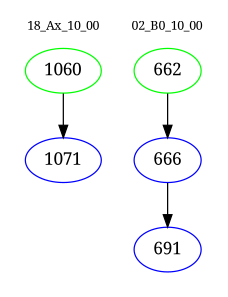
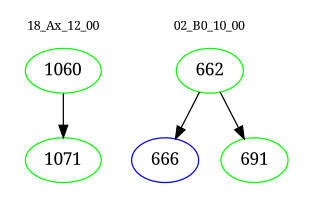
  digraph {
    fontname="Noto Serif"
    node [color=blue fontname="Noto Serif"]
    edge [color=black fontname="Noto Serif"]
    n1 [color=green label=1060]
-   n2 [label=1071]
+   n2 [color=green label=1071]
    n3 [color=green label=662]
    n4 [label=666]
-   n5 [label=691]
+   n5 [color=green label=691]
    subgraph cluster_1 {
      color=white
      fontsize=10
-     label="18_Ax_10_00"
+     label="18_Ax_12_00"
      n1
      n2
    }
    subgraph cluster_2 {
      color=white
      fontsize=10
      label="02_B0_10_00"
      n3
      n4
      n5
    }
    n1 -> n2
    n3 -> n4
-   n4 -> n5
+   n3 -> n5
  }
